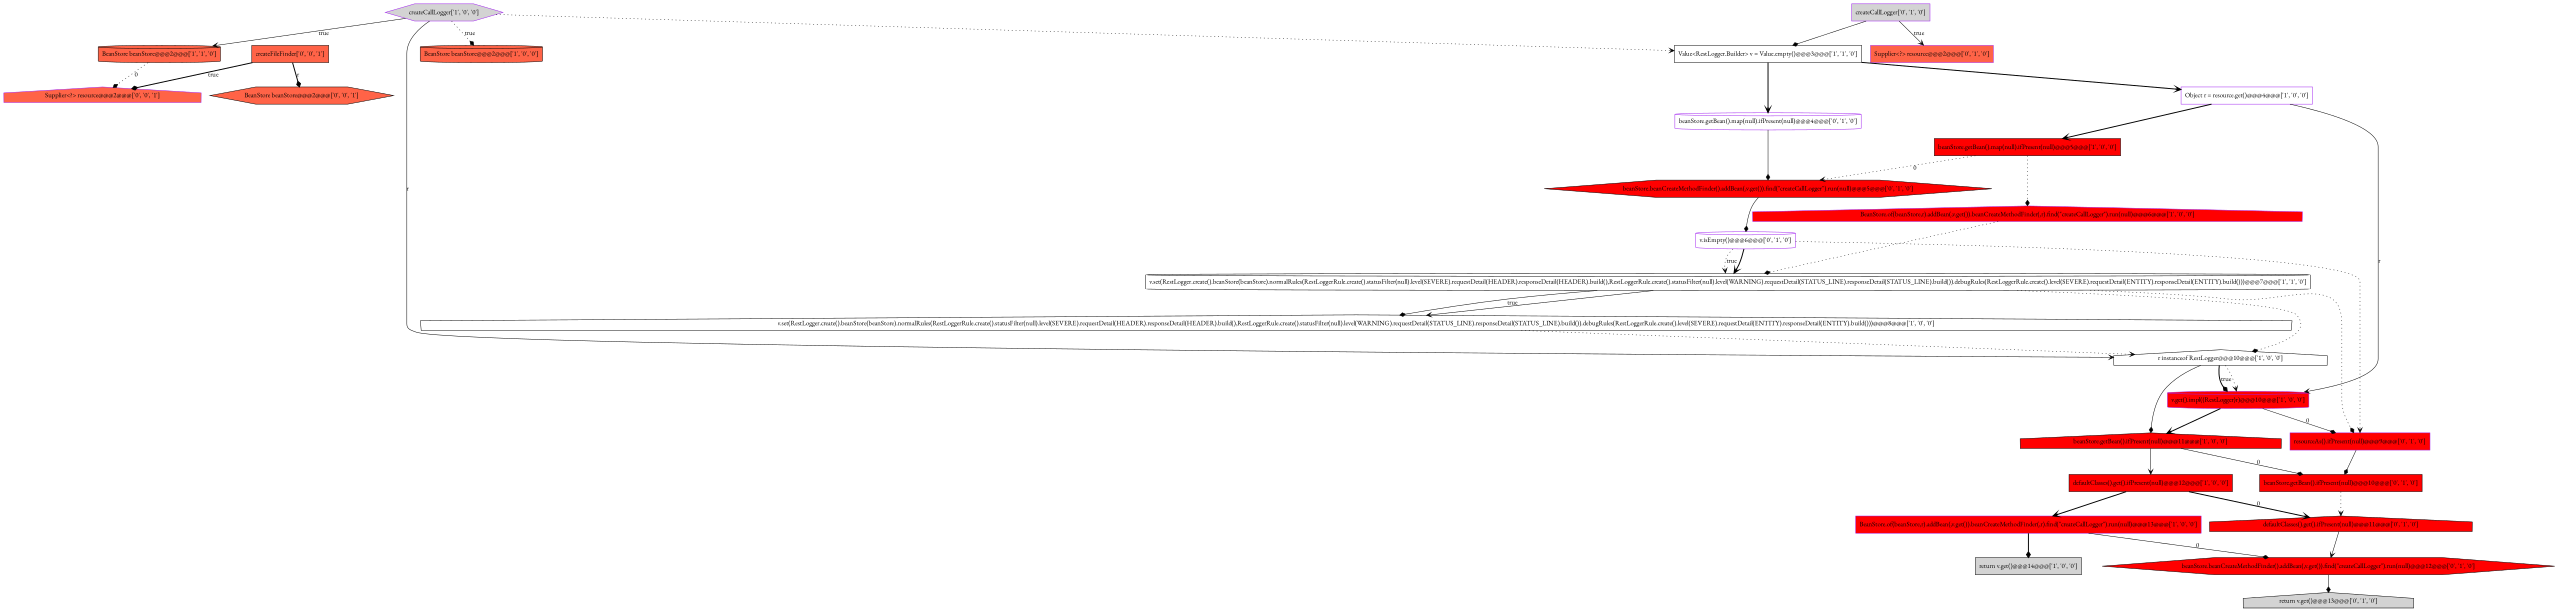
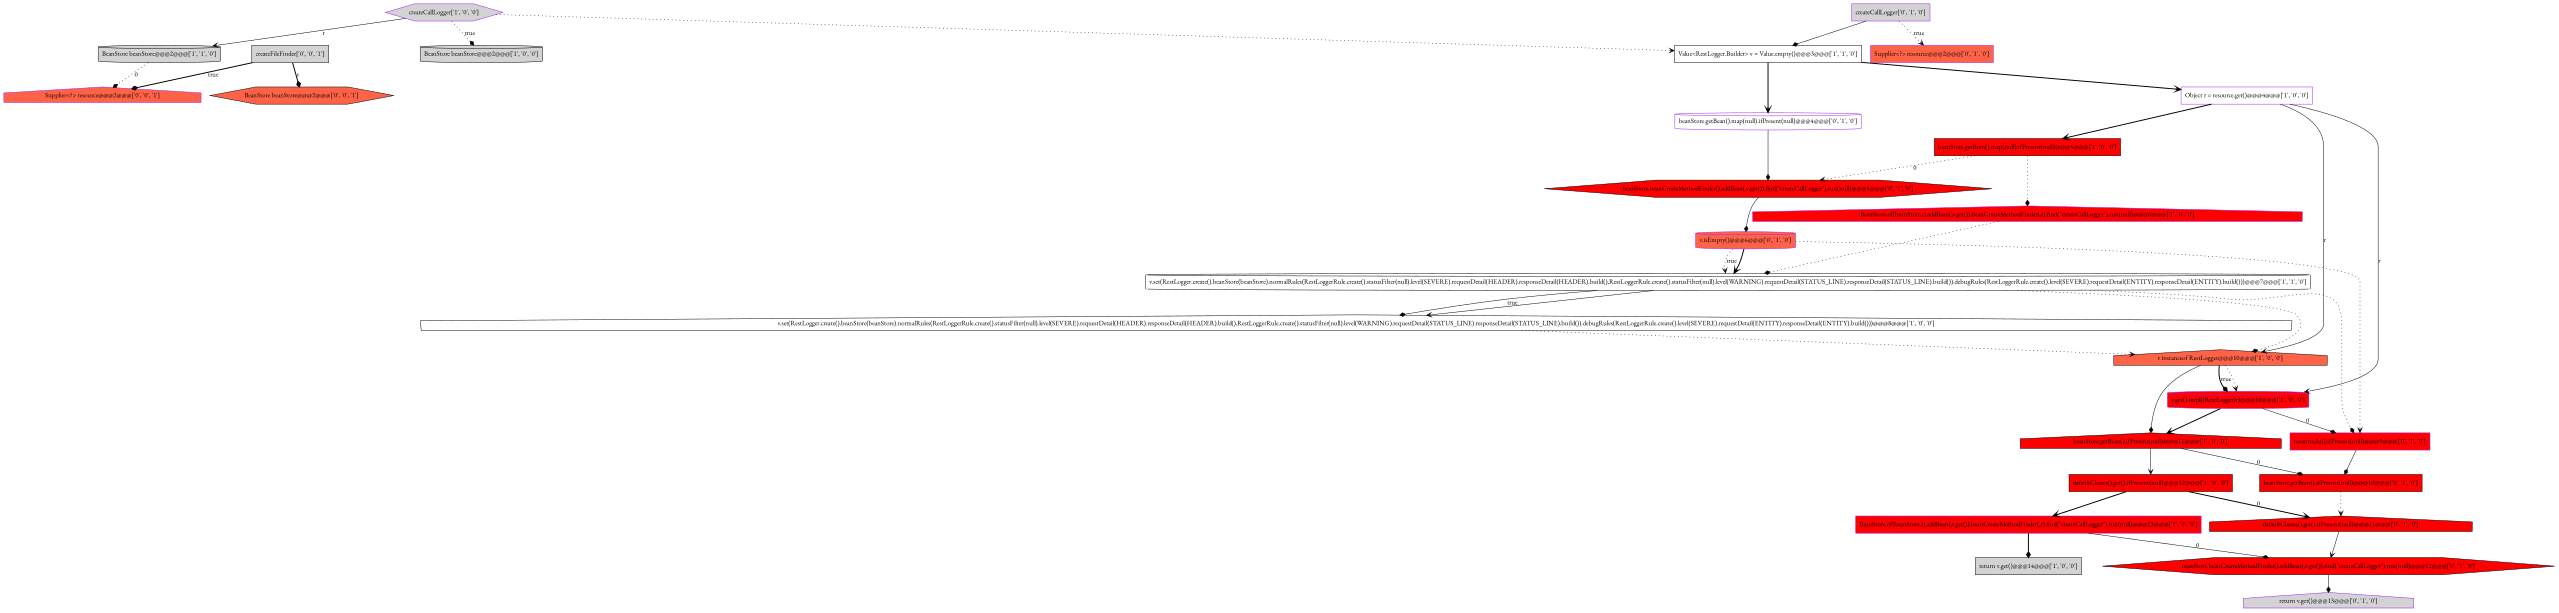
  digraph {
    fontname="EB Garamond"
    node [color=black fillcolor=red fontname="EB Garamond" shape=box style=filled]
    edge [arrowhead=vee fontname="EB Garamond" style=solid]
-   n1 [fillcolor=tomato label="createFileFinder['0', '0', '1']"]
+   n1 [fillcolor=lightgray label="createFileFinder['0', '0', '1']"]
    n2 [color=purple fillcolor=tomato label="Supplier<?> resource@@@2@@@['0', '0', '1']" shape=house]
    n3 [fillcolor=tomato label="BeanStore beanStore@@@2@@@['0', '0', '1']" shape=hexagon]
    n4 [color=purple label="BeanStore.of(beanStore,r).addBean(,v.get()).beanCreateMethodFinder(,r).find(\"createCallLogger\").run(null)@@@13@@@['1', '0', '0']"]
    n5 [label="beanStore.beanCreateMethodFinder().addBean(,v.get()).find(\"createCallLogger\").run(null)@@@12@@@['0', '1', '0']" shape=hexagon]
    n6 [fillcolor=lightgray label="return v.get()@@@14@@@['1', '0', '0']"]
-   n7 [fillcolor=lightgray label="return v.get()@@@13@@@['0', '1', '0']" shape=house]
+   n7 [color=purple fillcolor=lightgray label="return v.get()@@@13@@@['0', '1', '0']" shape=house]
    n8 [label="beanStore.getBean().ifPresent(null)@@@11@@@['1', '0', '0']" shape=house]
    n9 [label="beanStore.getBean().ifPresent(null)@@@10@@@['0', '1', '0']"]
    n10 [label="defaultClasses().get().ifPresent(null)@@@12@@@['1', '0', '0']"]
    n11 [label="defaultClasses().get().ifPresent(null)@@@11@@@['0', '1', '0']" shape=house]
-   n12 [fillcolor=tomato label="BeanStore beanStore@@@2@@@['1', '0', '0']" shape=cylinder]
+   n12 [fillcolor=lightgray label="BeanStore beanStore@@@2@@@['1', '0', '0']" shape=cylinder]
    n13 [fillcolor=white label="v.set(RestLogger.create().beanStore(beanStore).normalRules(RestLoggerRule.create().statusFilter(null).level(SEVERE).requestDetail(HEADER).responseDetail(HEADER).build(),RestLoggerRule.create().statusFilter(null).level(WARNING).requestDetail(STATUS_LINE).responseDetail(STATUS_LINE).build()).debugRules(RestLoggerRule.create().level(SEVERE).requestDetail(ENTITY).responseDetail(ENTITY).build()))@@@8@@@['1', '0', '0']" shape=house]
-   n14 [fillcolor=white label="r instanceof RestLogger@@@10@@@['1', '0', '0']" shape=house]
+   n14 [fillcolor=tomato label="r instanceof RestLogger@@@10@@@['1', '0', '0']" shape=house]
    n15 [color=purple label="v.get().impl((RestLogger)r)@@@10@@@['1', '0', '0']" shape=cylinder]
    n16 [label="beanStore.getBean().map(null).ifPresent(null)@@@5@@@['1', '0', '0']"]
    n17 [color=purple label="BeanStore.of(beanStore,r).addBean(,v.get()).beanCreateMethodFinder(,r).find(\"createCallLogger\").run(null)@@@6@@@['1', '0', '0']" shape=house]
    n18 [label="beanStore.beanCreateMethodFinder().addBean(,v.get()).find(\"createCallLogger\").run(null)@@@5@@@['0', '1', '0']" shape=hexagon]
    n19 [fillcolor=white label="v.set(RestLogger.create().beanStore(beanStore).normalRules(RestLoggerRule.create().statusFilter(null).level(SEVERE).requestDetail(HEADER).responseDetail(HEADER).build(),RestLoggerRule.create().statusFilter(null).level(WARNING).requestDetail(STATUS_LINE).responseDetail(STATUS_LINE).build()).debugRules(RestLoggerRule.create().level(SEVERE).requestDetail(ENTITY).responseDetail(ENTITY).build()))@@@7@@@['1', '1', '0']" shape=cylinder]
-   n20 [color=purple fillcolor=white label="v.isEmpty()@@@6@@@['0', '1', '0']" shape=cylinder]
+   n20 [color=purple fillcolor=tomato label="v.isEmpty()@@@6@@@['0', '1', '0']" shape=cylinder]
    n21 [color=purple fillcolor=white label="Object r = resource.get()@@@4@@@['1', '0', '0']"]
    n22 [color=purple label="resourceAs().ifPresent(null)@@@9@@@['0', '1', '0']"]
-   n23 [fillcolor=tomato label="BeanStore beanStore@@@2@@@['1', '1', '0']" shape=cylinder]
+   n23 [fillcolor=lightgray label="BeanStore beanStore@@@2@@@['1', '1', '0']" shape=cylinder]
    n24 [color=purple fillcolor=lightgray label="createCallLogger['0', '1', '0']"]
    n25 [color=purple fillcolor=tomato label="Supplier<?> resource@@@2@@@['0', '1', '0']"]
    n26 [fillcolor=white label="Value<RestLogger.Builder> v = Value.empty()@@@3@@@['1', '1', '0']"]
    n27 [color=purple fillcolor=white label="beanStore.getBean().map(null).ifPresent(null)@@@4@@@['0', '1', '0']" shape=cylinder]
    n28 [color=purple fillcolor=lightgray label="createCallLogger['1', '0', '0']" shape=hexagon]
    n1 -> n2 [arrowhead=diamond label=true style=bold]
    n1 -> n3 [arrowhead=diamond label=r style=bold]
    n4 -> n5 [arrowhead=diamond label=0]
    n4 -> n6 [arrowhead=diamond style=bold]
    n5 -> n7 [arrowhead=diamond]
    n8 -> n9 [arrowhead=diamond label=0]
    n8 -> n10
    n9 -> n11 [style=dotted]
    n10 -> n4 [style=bold]
    n10 -> n11 [label=0 style=bold]
    n11 -> n5
    n13 -> n14 [style=dotted]
    n14 -> n8 [arrowhead=diamond]
    n14 -> n15 [arrowhead=diamond label=true style=bold]
    n14 -> n15 [style=dotted]
    n15 -> n8 [style=bold]
    n15 -> n22 [arrowhead=diamond label=0]
    n16 -> n17 [arrowhead=diamond style=dotted]
    n16 -> n18 [label=0 style=dotted]
    n17 -> n19 [arrowhead=diamond style=dotted]
    n18 -> n20 [arrowhead=diamond]
    n19 -> n13
    n19 -> n13 [arrowhead=diamond label=true]
    n19 -> n14 [arrowhead=diamond style=dotted]
    n19 -> n22 [arrowhead=diamond style=dotted]
    n20 -> n19 [style=bold]
    n20 -> n19 [label=true style=dotted]
    n20 -> n22 [style=dotted]
-   n28 -> n14 [label=r]
+   n21 -> n14 [label=r]
    n21 -> n15 [label=r]
    n21 -> n16 [style=bold]
    n22 -> n9 [arrowhead=diamond]
    n23 -> n2 [arrowhead=diamond label=0 style=dotted]
-   n24 -> n25 [label=true]
+   n24 -> n25 [label=true style=dotted]
    n24 -> n26 [arrowhead=diamond]
    n26 -> n21 [style=bold]
    n26 -> n27 [style=bold]
    n27 -> n18 [arrowhead=diamond]
    n28 -> n12 [arrowhead=diamond label=true style=dotted]
-   n28 -> n23 [label=true]
+   n28 -> n23 [label=r]
    n28 -> n26 [style=dotted]
  }
